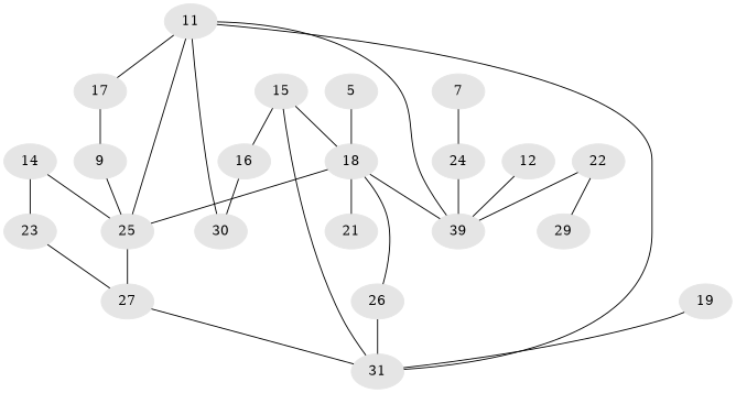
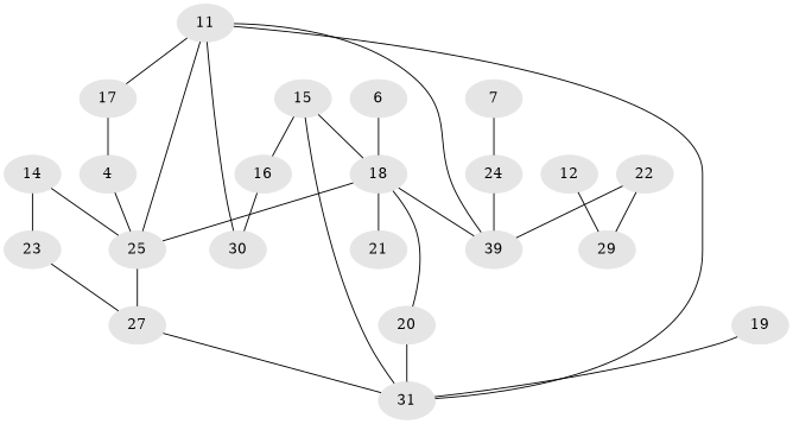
  graph {
    node [color=gray90 style=filled]
    edge [weight=1.0]
-   6 [label=5]
+   6
    18
    25
    n4 [label=39]
-   20 [label=26]
+   20
    21
    7
    24
-   9
+   9 [label=4]
    27
    11
    17
    30
    31
    12
    14
    23
    15
    16
    19
    22
    29
    6 -- 18
    18 -- 25
    18 -- n4
    18 -- 20
    18 -- 21
    25 -- 27
    20 -- 31 [weight=2.0]
    7 -- 24
    24 -- n4
    9 -- 25
    27 -- 31
    11 -- 25
    11 -- n4
    11 -- 17
    11 -- 30
    11 -- 31
    17 -- 9
-   12 -- n4
+   12 -- 29
    14 -- 25
    14 -- 23 [weight=2.0]
    23 -- 27
    15 -- 18 [weight=2.0]
    15 -- 31 [weight=2.0]
    15 -- 16
    16 -- 30
    19 -- 31
    22 -- n4
    22 -- 29
  }
